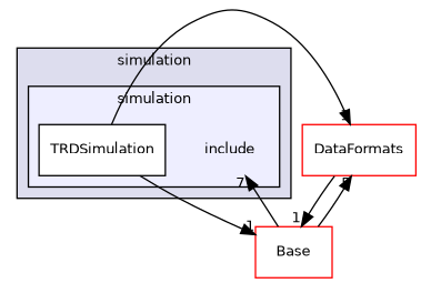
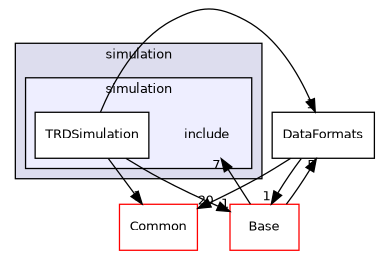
  digraph {
    compound=true
    node [fontname=Helvetica fontsize=10 shape=box color=red]
    edge [headlabel=1 labeldistance=1.5 labelfontname=Helvetica labelfontsize=10]
    n1 [label=include shape=plaintext color=""]
    n2 [color=black fillcolor=white label=TRDSimulation style=filled]
+   n3 [label=Common]
    n4 [label=Base]
-   n5 [label=DataFormats]
+   n5 [color=black label=DataFormats]
    subgraph cluster_1 {
      bgcolor="#ddddee"
      fontname=Helvetica
      fontsize=10
      label=simulation
      pencolor=black
      subgraph cluster_2 {
        bgcolor="#eeeeff"
        fontname=Helvetica
        fontsize=10
        label=simulation
        pencolor=black
        n1
        n2
      }
    }
+   n2 -> n3
    n2 -> n4
    n2 -> n5
    n4 -> n1 [headlabel=7]
    n4 -> n5 [headlabel=5]
+   n5 -> n3 [headlabel=20]
    n5 -> n4
  }
